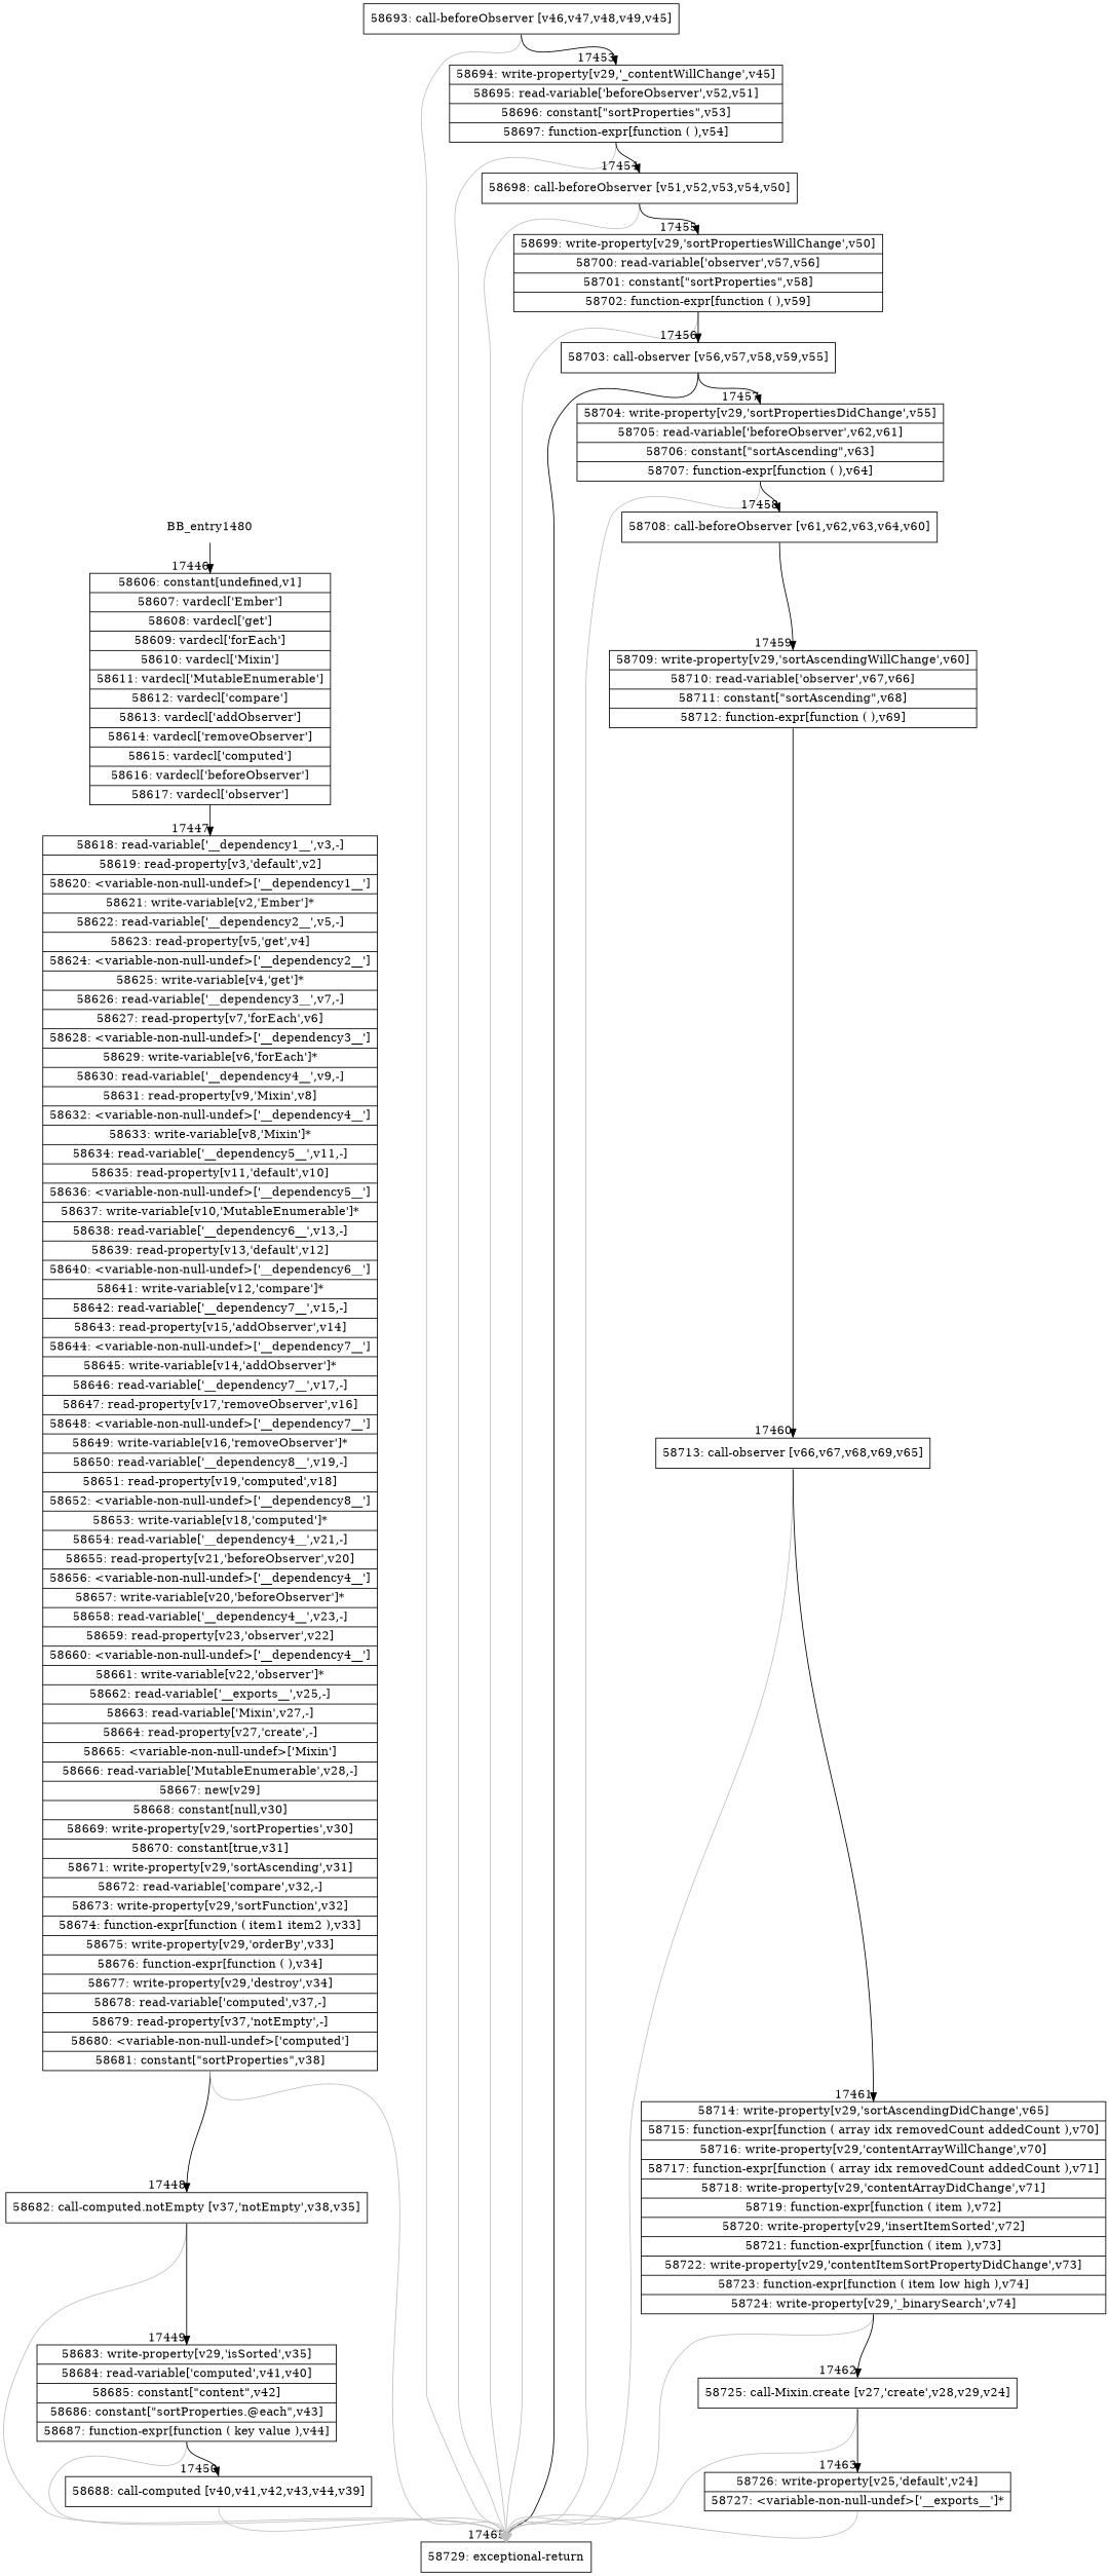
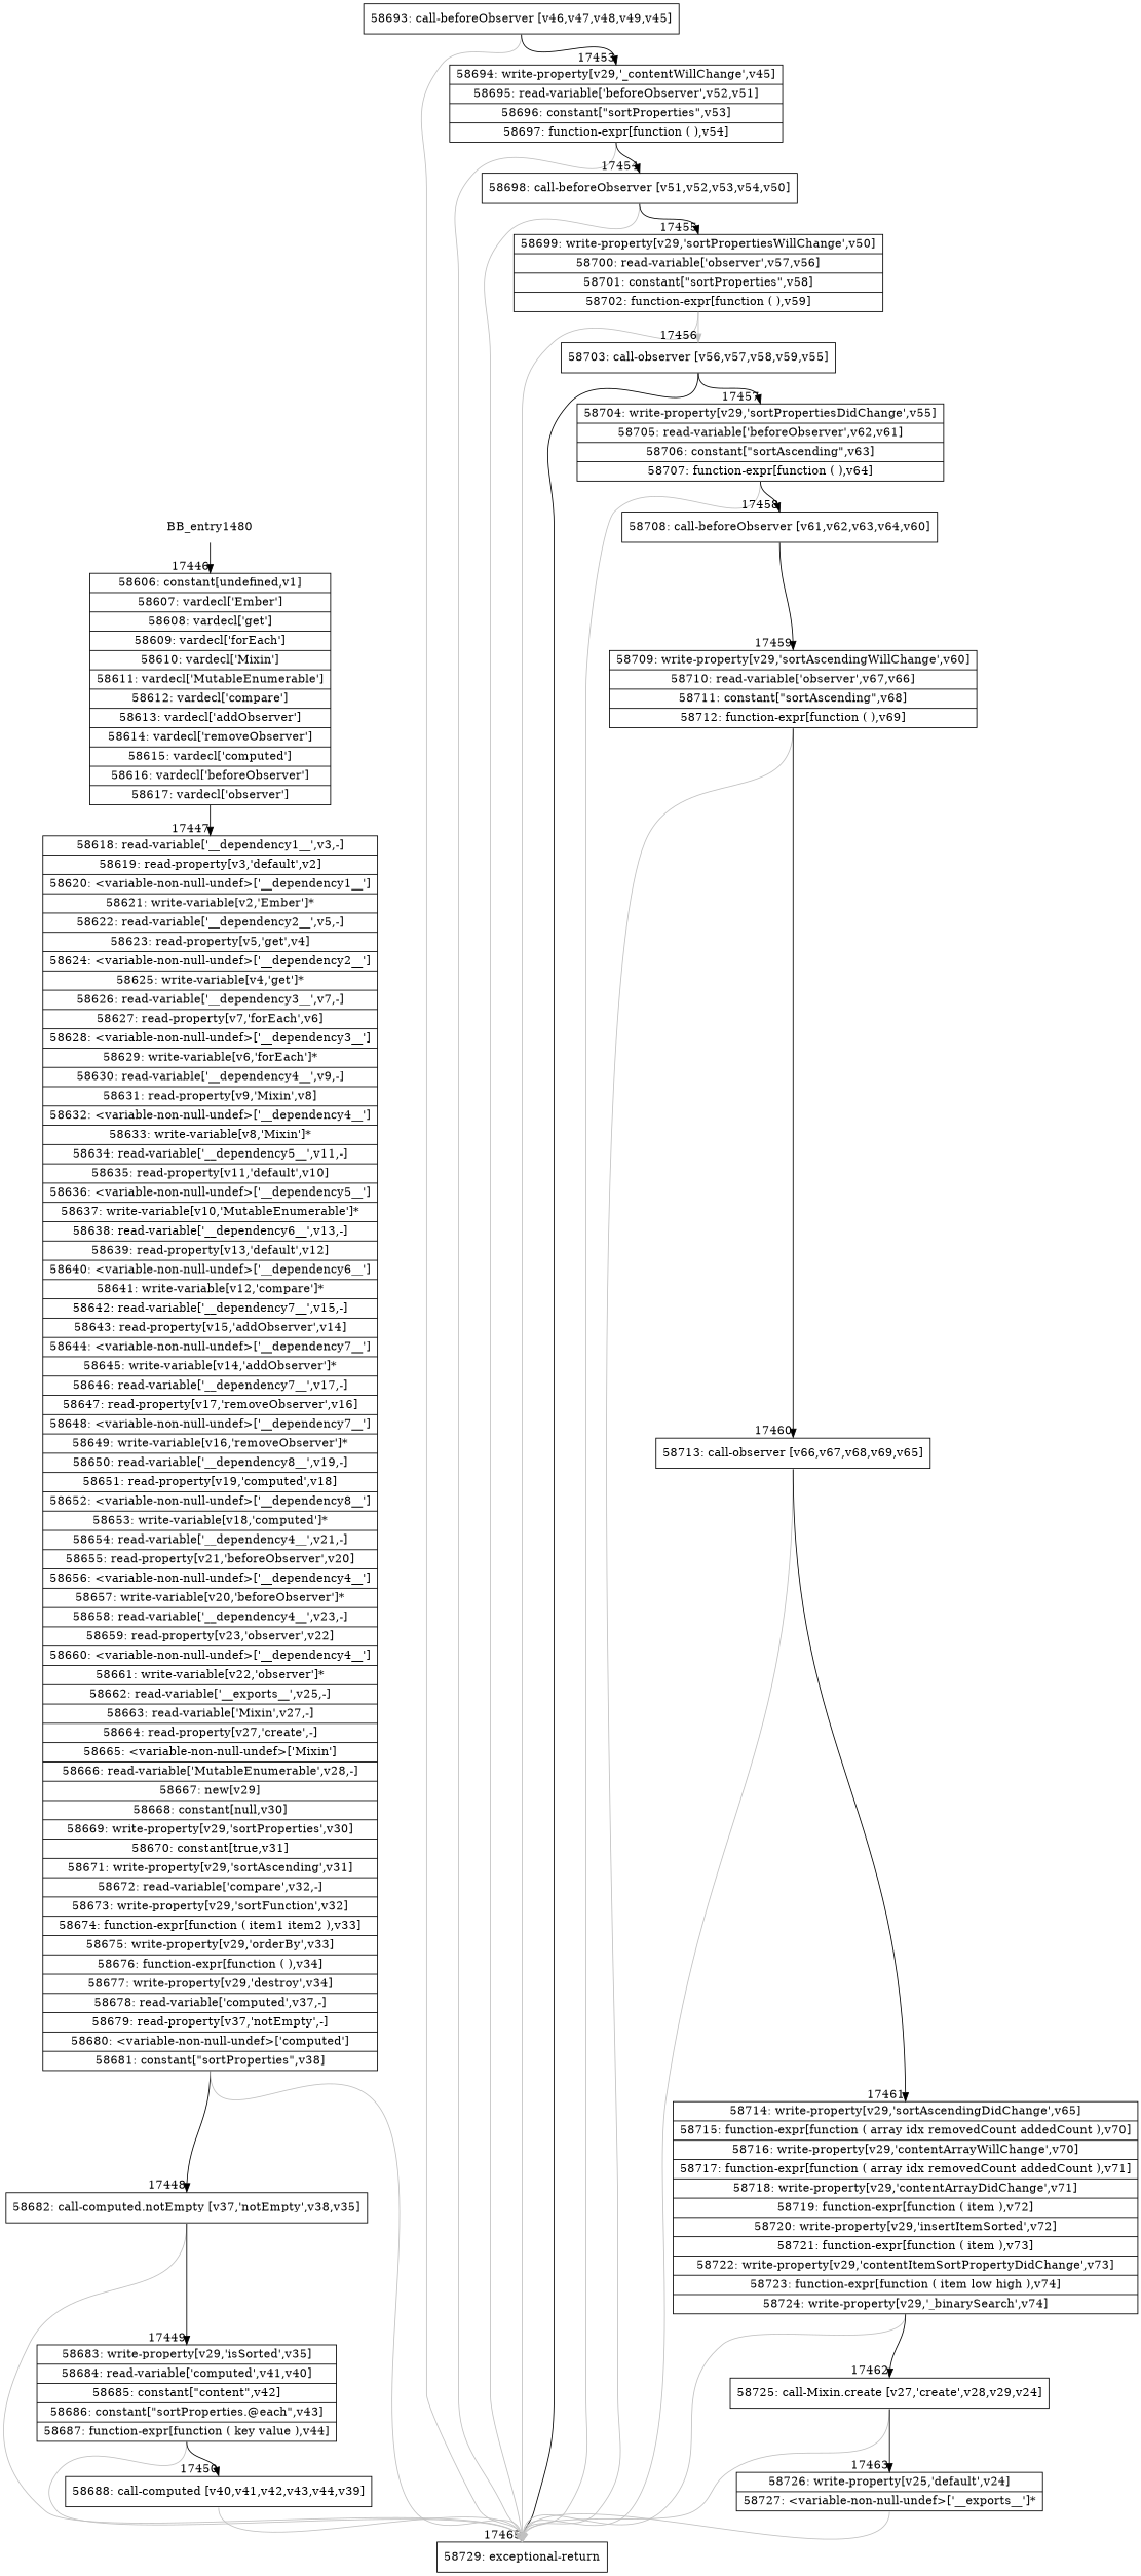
  digraph {
    fontname="DejaVu Serif"
    rankdir=TD
    node [fontname="DejaVu Serif" shape=record]
    edge [fontname="DejaVu Serif" headport=n tailport=s]
    BB_entry1480 [shape=none]
    n2 [label="{58606: constant[undefined,v1]|58607: vardecl['Ember']|58608: vardecl['get']|58609: vardecl['forEach']|58610: vardecl['Mixin']|58611: vardecl['MutableEnumerable']|58612: vardecl['compare']|58613: vardecl['addObserver']|58614: vardecl['removeObserver']|58615: vardecl['computed']|58616: vardecl['beforeObserver']|58617: vardecl['observer']}"]
    n3 [label="{58618: read-variable['__dependency1__',v3,-]|58619: read-property[v3,'default',v2]|58620: \<variable-non-null-undef\>['__dependency1__']|58621: write-variable[v2,'Ember']*|58622: read-variable['__dependency2__',v5,-]|58623: read-property[v5,'get',v4]|58624: \<variable-non-null-undef\>['__dependency2__']|58625: write-variable[v4,'get']*|58626: read-variable['__dependency3__',v7,-]|58627: read-property[v7,'forEach',v6]|58628: \<variable-non-null-undef\>['__dependency3__']|58629: write-variable[v6,'forEach']*|58630: read-variable['__dependency4__',v9,-]|58631: read-property[v9,'Mixin',v8]|58632: \<variable-non-null-undef\>['__dependency4__']|58633: write-variable[v8,'Mixin']*|58634: read-variable['__dependency5__',v11,-]|58635: read-property[v11,'default',v10]|58636: \<variable-non-null-undef\>['__dependency5__']|58637: write-variable[v10,'MutableEnumerable']*|58638: read-variable['__dependency6__',v13,-]|58639: read-property[v13,'default',v12]|58640: \<variable-non-null-undef\>['__dependency6__']|58641: write-variable[v12,'compare']*|58642: read-variable['__dependency7__',v15,-]|58643: read-property[v15,'addObserver',v14]|58644: \<variable-non-null-undef\>['__dependency7__']|58645: write-variable[v14,'addObserver']*|58646: read-variable['__dependency7__',v17,-]|58647: read-property[v17,'removeObserver',v16]|58648: \<variable-non-null-undef\>['__dependency7__']|58649: write-variable[v16,'removeObserver']*|58650: read-variable['__dependency8__',v19,-]|58651: read-property[v19,'computed',v18]|58652: \<variable-non-null-undef\>['__dependency8__']|58653: write-variable[v18,'computed']*|58654: read-variable['__dependency4__',v21,-]|58655: read-property[v21,'beforeObserver',v20]|58656: \<variable-non-null-undef\>['__dependency4__']|58657: write-variable[v20,'beforeObserver']*|58658: read-variable['__dependency4__',v23,-]|58659: read-property[v23,'observer',v22]|58660: \<variable-non-null-undef\>['__dependency4__']|58661: write-variable[v22,'observer']*|58662: read-variable['__exports__',v25,-]|58663: read-variable['Mixin',v27,-]|58664: read-property[v27,'create',-]|58665: \<variable-non-null-undef\>['Mixin']|58666: read-variable['MutableEnumerable',v28,-]|58667: new[v29]|58668: constant[null,v30]|58669: write-property[v29,'sortProperties',v30]|58670: constant[true,v31]|58671: write-property[v29,'sortAscending',v31]|58672: read-variable['compare',v32,-]|58673: write-property[v29,'sortFunction',v32]|58674: function-expr[function ( item1 item2 ),v33]|58675: write-property[v29,'orderBy',v33]|58676: function-expr[function ( ),v34]|58677: write-property[v29,'destroy',v34]|58678: read-variable['computed',v37,-]|58679: read-property[v37,'notEmpty',-]|58680: \<variable-non-null-undef\>['computed']|58681: constant[\"sortProperties\",v38]}"]
    n4 [label="{58682: call-computed.notEmpty [v37,'notEmpty',v38,v35]}"]
    n5 [label="{58729: exceptional-return}"]
    n6 [label="{58683: write-property[v29,'isSorted',v35]|58684: read-variable['computed',v41,v40]|58685: constant[\"content\",v42]|58686: constant[\"sortProperties.@each\",v43]|58687: function-expr[function ( key value ),v44]}"]
    n7 [label="{58688: call-computed [v40,v41,v42,v43,v44,v39]}"]
    n8 [label="{58693: call-beforeObserver [v46,v47,v48,v49,v45]}"]
    n9 [label="{58694: write-property[v29,'_contentWillChange',v45]|58695: read-variable['beforeObserver',v52,v51]|58696: constant[\"sortProperties\",v53]|58697: function-expr[function ( ),v54]}"]
    n10 [label="{58698: call-beforeObserver [v51,v52,v53,v54,v50]}"]
    n11 [label="{58699: write-property[v29,'sortPropertiesWillChange',v50]|58700: read-variable['observer',v57,v56]|58701: constant[\"sortProperties\",v58]|58702: function-expr[function ( ),v59]}"]
    n12 [label="{58703: call-observer [v56,v57,v58,v59,v55]}"]
    n13 [label="{58704: write-property[v29,'sortPropertiesDidChange',v55]|58705: read-variable['beforeObserver',v62,v61]|58706: constant[\"sortAscending\",v63]|58707: function-expr[function ( ),v64]}"]
    n14 [label="{58708: call-beforeObserver [v61,v62,v63,v64,v60]}"]
    n15 [label="{58709: write-property[v29,'sortAscendingWillChange',v60]|58710: read-variable['observer',v67,v66]|58711: constant[\"sortAscending\",v68]|58712: function-expr[function ( ),v69]}"]
    n16 [label="{58713: call-observer [v66,v67,v68,v69,v65]}"]
    n17 [label="{58714: write-property[v29,'sortAscendingDidChange',v65]|58715: function-expr[function ( array idx removedCount addedCount ),v70]|58716: write-property[v29,'contentArrayWillChange',v70]|58717: function-expr[function ( array idx removedCount addedCount ),v71]|58718: write-property[v29,'contentArrayDidChange',v71]|58719: function-expr[function ( item ),v72]|58720: write-property[v29,'insertItemSorted',v72]|58721: function-expr[function ( item ),v73]|58722: write-property[v29,'contentItemSortPropertyDidChange',v73]|58723: function-expr[function ( item low high ),v74]|58724: write-property[v29,'_binarySearch',v74]}"]
    n18 [label="{58725: call-Mixin.create [v27,'create',v28,v29,v24]}"]
    n19 [label="{58726: write-property[v25,'default',v24]|58727: \<variable-non-null-undef\>['__exports__']*}"]
    BB_entry1480 -> n2 [headlabel="    17446"]
    n2 -> n3 [headlabel="      17447"]
    n3 -> n4 [headlabel="      17448"]
    n3 -> n5 [color=gray headlabel="      17465"]
    n4 -> n5 [color=gray]
    n4 -> n6 [headlabel="      17449"]
    n6 -> n5 [color=gray]
    n6 -> n7 [headlabel="      17450"]
    n7 -> n5 [color=gray]
    n8 -> n5 [color=gray]
    n8 -> n9 [headlabel="      17453"]
    n9 -> n5 [color=gray]
    n9 -> n10 [headlabel="      17454"]
    n10 -> n5 [color=gray]
    n10 -> n11 [headlabel="      17455"]
    n11 -> n5 [color=gray]
-   n11 -> n12 [headlabel="      17456"]
+   n11 -> n12 [headlabel="      17456" color=gray]
    n12 -> n5 [color=black]
    n12 -> n13 [headlabel="      17457"]
    n13 -> n5 [color=gray]
    n13 -> n14 [headlabel="      17458"]
    n14 -> n15 [headlabel="      17459"]
+   n15 -> n5 [color=gray]
    n15 -> n16 [headlabel="      17460"]
    n16 -> n5 [color=gray]
    n16 -> n17 [headlabel="      17461"]
    n17 -> n5 [color=gray]
    n17 -> n18 [headlabel="      17462"]
    n18 -> n5 [color=gray]
    n18 -> n19 [headlabel="      17463"]
    n19 -> n5 [color=gray]
  }
